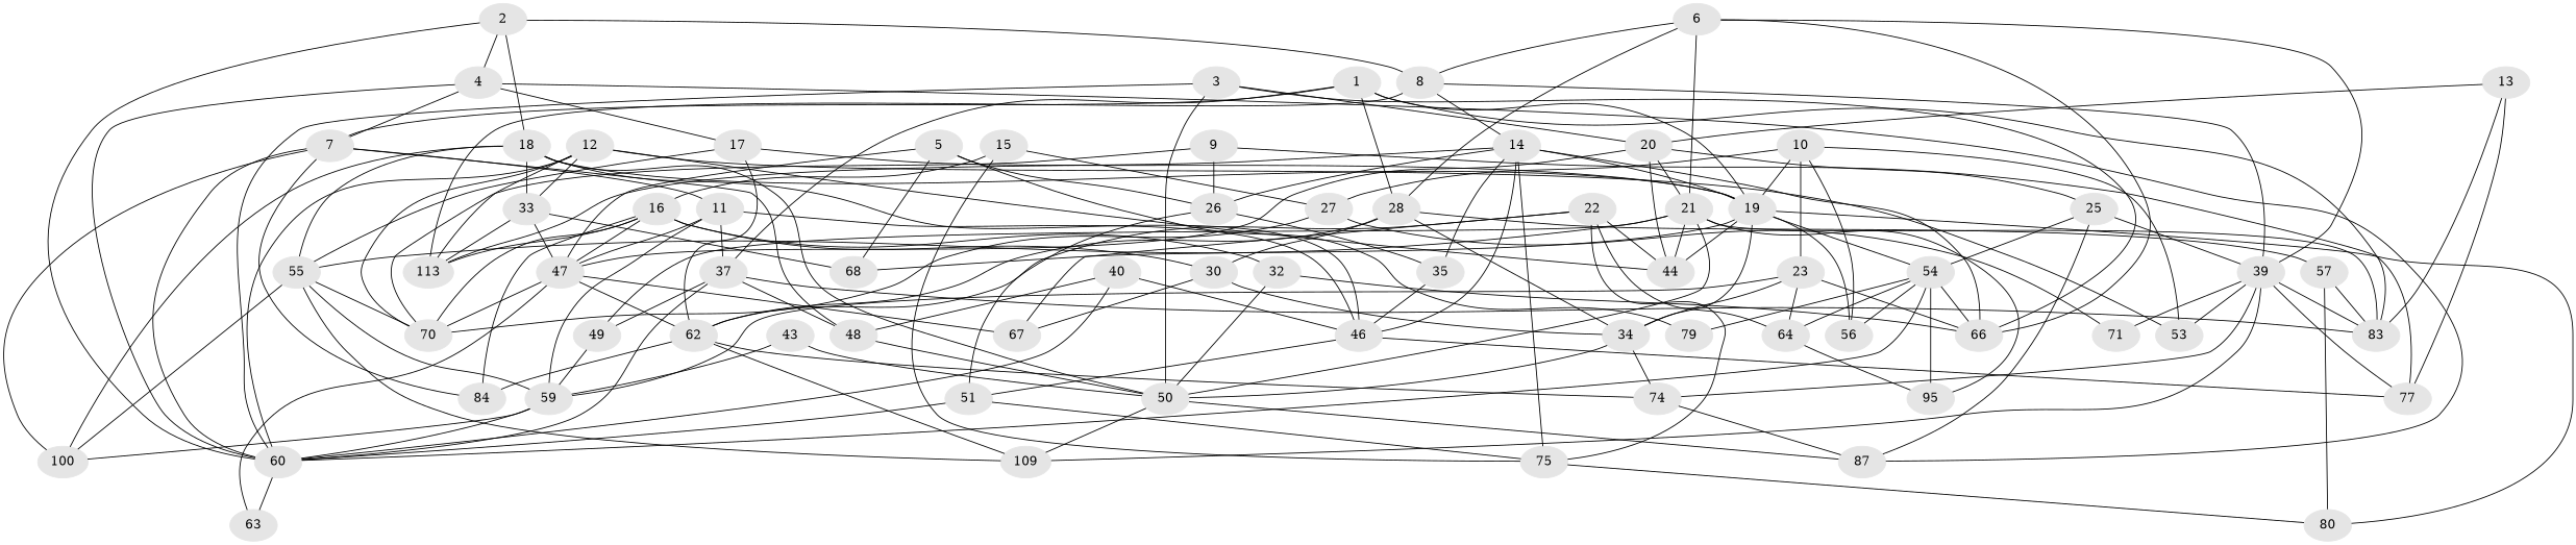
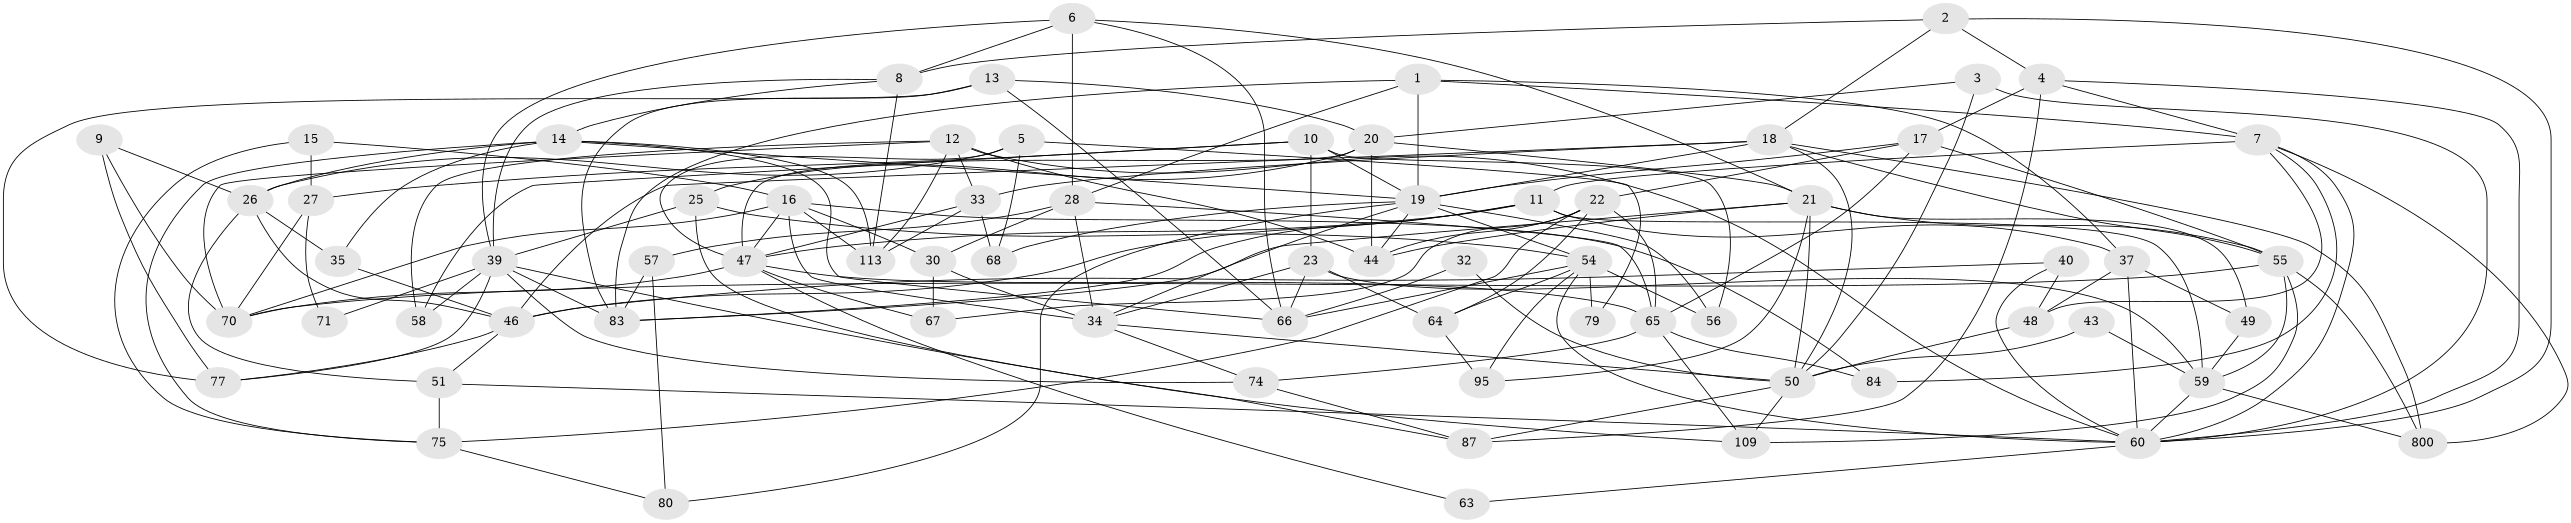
  graph {
    fontname="DejaVu Serif"
    node [color=gray90 fontname="DejaVu Serif" style=filled]
    edge [fontname="DejaVu Serif"]
    7 [super="+52"]
    60 [super="+85"]
    11 [super="+42"]
    48
    84
-   100 [super="+108"]
+   100 [super="+108" label=800]
    1
    19 [super="+38"]
    28 [super="+86"]
    37 [super="+93"]
    83
    68
    56
    44 [super="+62"]
    34 [super="+82"]
    54 [super="+94"]
    80
    57 [super="+105"]
    30 [super="+96"]
-   65 [super="+102" label=62]
+   65 [super="+102"]
    49
    2 [super="+92"]
    4
    8 [super="+115"]
    18 [super="+36"]
    17 [super="+89"]
    87
    39 [super="+98"]
    14 [super="+72"]
    113 [super="+114"]
    50 [super="+99"]
    46 [super="+66"]
    33 [super="+45"]
    55 [super="+97"]
    63
    20 [super="+88"]
    47 [super="+111"]
    21 [super="+103"]
    25
    3
    n41 [label=66 super="+112"]
    109
    22 [super="+24"]
    5 [super="+29"]
    26 [super="+69"]
    79
    35
    51
    70 [super="+90"]
    67 [super="+107"]
    6 [super="+53"]
    95
    77 [super="+78"]
-   58 [super="+104" label=53]
+   58 [super="+104"]
    71
    74 [super="+101"]
    59
    75 [super="+76"]
    9
    10
    23 [super="+41"]
    27 [super="+81"]
    64 [super="+106"]
    12 [super="+73"]
    13
    16 [super="+31"]
    32
    15
    40
    43
    7 -- 60
    7 -- 11 [weight=2]
    7 -- 48
    7 -- 84
    7 -- 100
    60 -- 63
    11 -- 37
-   37 -- 83
+   11 -- 83
    11 -- 46
    11 -- 47
    11 -- 59 [weight=2]
    48 -- 50
    1 -- 7
    1 -- 19
    1 -- 28
    1 -- 37
    1 -- 83
    19 -- 68
    19 -- 56
    19 -- 44
    19 -- 34
    19 -- 54
    19 -- 80
    28 -- 34
    28 -- 57
    28 -- 30
    28 -- 65
    37 -- 60
    37 -- 48
    37 -- 49
    34 -- 50
    34 -- 74
    54 -- 60
    54 -- 56
    54 -- n41
    54 -- 79
    54 -- 95
    54 -- 64
    57 -- 83
    57 -- 80
    30 -- 34 [weight=2]
    30 -- 67
    65 -- 84
    65 -- 109
    65 -- 74
    49 -- 59
    2 -- 60
    2 -- 4
    2 -- 8
    2 -- 18
    4 -- 7
    4 -- 60
    4 -- 17
    4 -- 87
    8 -- 39
    8 -- 14
    8 -- 113
    18 -- 100
    18 -- 19
    18 -- 50
    18 -- 46
    18 -- 33 [weight=2]
    18 -- 55
    17 -- 19
    17 -- 65
    17 -- 55
+   17 -- 22
    39 -- 83
    39 -- 109
    39 -- 77
    39 -- 58
    39 -- 71
    39 -- 74
    14 -- 19
    14 -- 113
    14 -- n41
    14 -- 26
    14 -- 35
    14 -- 75
    50 -- 87
    50 -- 109
    46 -- 51
    46 -- 77
    33 -- 68
    33 -- 113
    33 -- 47
    55 -- 100
    55 -- 109
    55 -- 70
    55 -- 59
    20 -- 44
    20 -- 47
    20 -- 21
    20 -- 25 [weight=2]
    47 -- 65
    47 -- 63
    47 -- 70
    47 -- 67
    21 -- 83
    21 -- 44
    21 -- 49
    21 -- 50
    21 -- 55 [weight=2]
    21 -- 95
    25 -- 54
    25 -- 87
    25 -- 39
    3 -- 60
    3 -- 50
    3 -- 20
-   3 -- n41
+   13 -- n41
    22 -- 44
    22 -- 65
    22 -- 67
    22 -- 75
    22 -- 64
    5 -- 68
    5 -- 47
    5 -- 26
    5 -- 79
-   14 -- 46
+   26 -- 46
    26 -- 35
    26 -- 51 [weight=2]
    35 -- 46
    51 -- 60
    51 -- 75
    6 -- 28
    6 -- 8
    6 -- 39
    6 -- 21
    6 -- n41
    74 -- 87
    59 -- 60
    59 -- 100
    75 -- 80
    9 -- 26
    9 -- 70
    9 -- 77
    10 -- 19
    10 -- 56
    10 -- 58
    10 -- 23
    10 -- 27
    23 -- 34
    23 -- n41
    23 -- 59
    23 -- 64
    27 -- 70
    27 -- 71
    64 -- 95
    12 -- 60
    12 -- 44
    12 -- 113
    12 -- 33
    12 -- 70
    12 -- 58
    13 -- 83
    13 -- 20
    13 -- 77
    16 -- 84
    16 -- 30
    16 -- 113
    16 -- 47
    16 -- 70
-   16 -- 32
+   16 -- 34
    32 -- 50
    32 -- n41
    15 -- 75
    15 -- 27
    15 -- 16
    40 -- 60
    40 -- 48
    40 -- 46
    43 -- 50
    43 -- 59
  }
